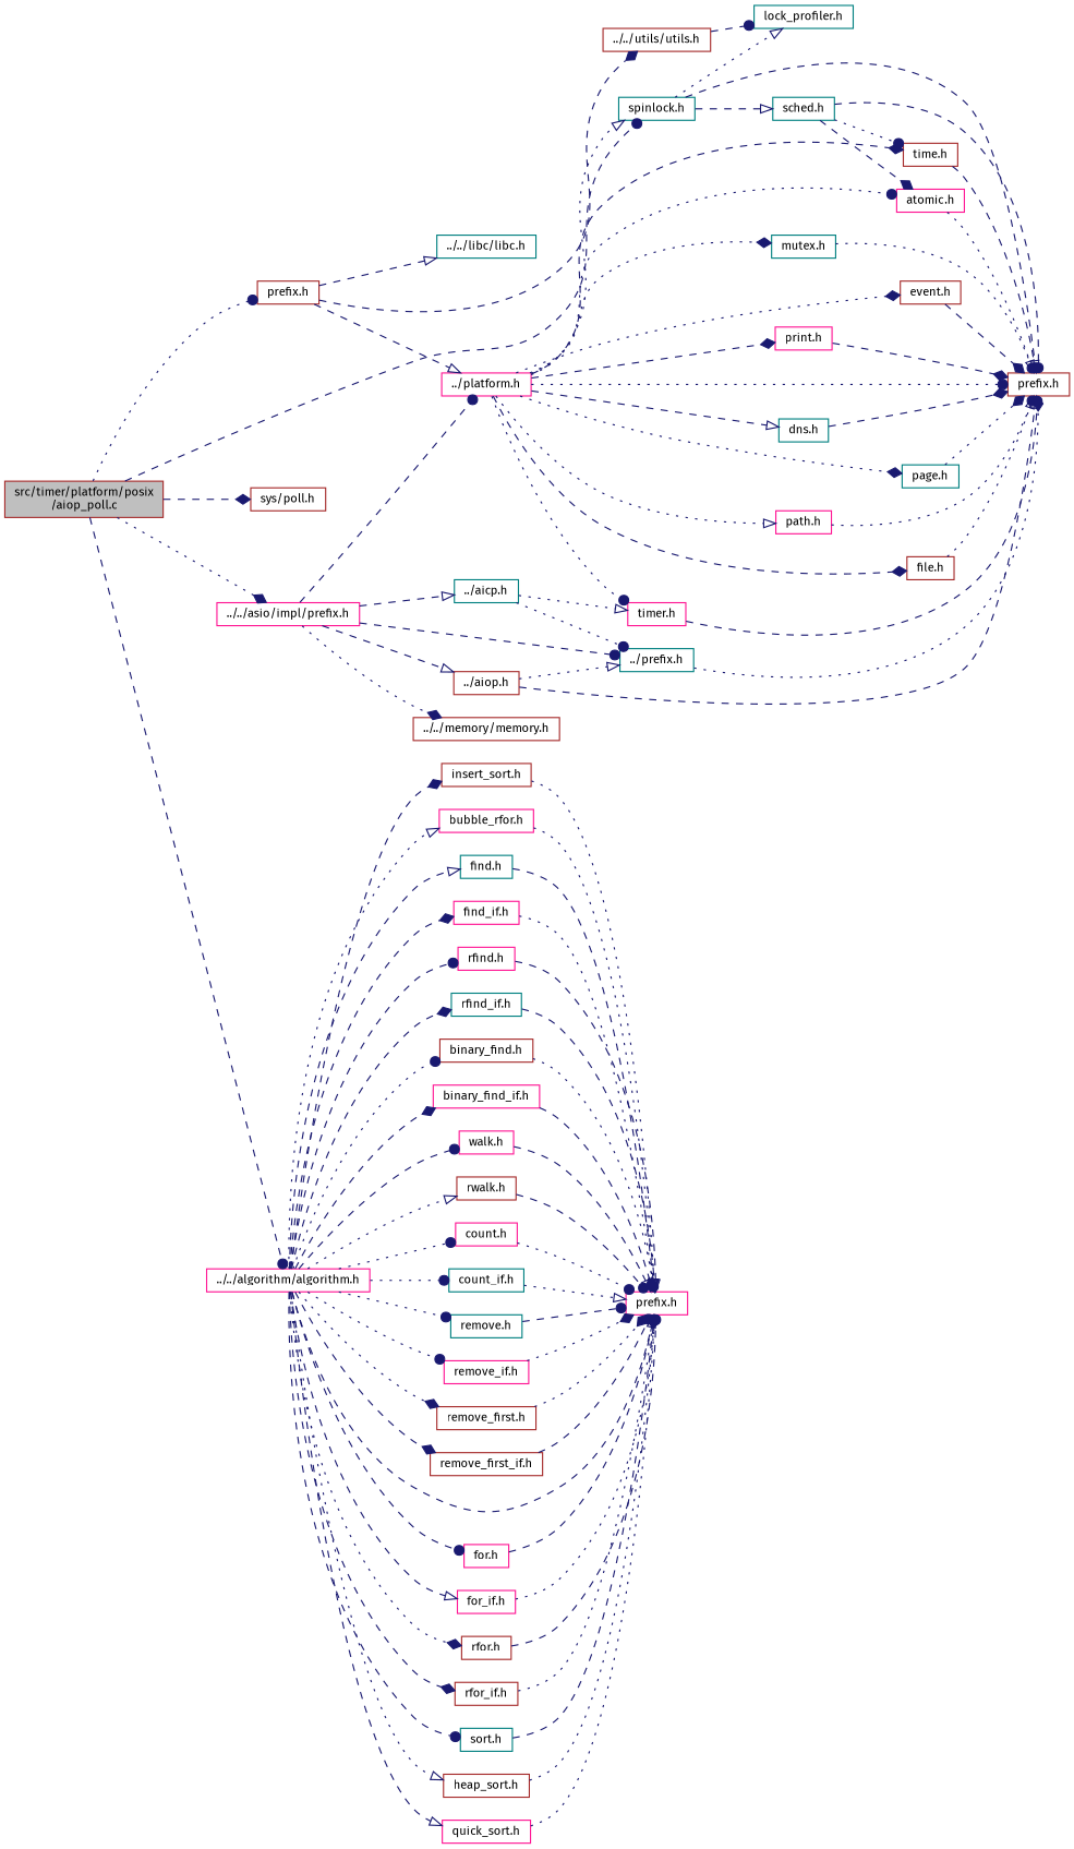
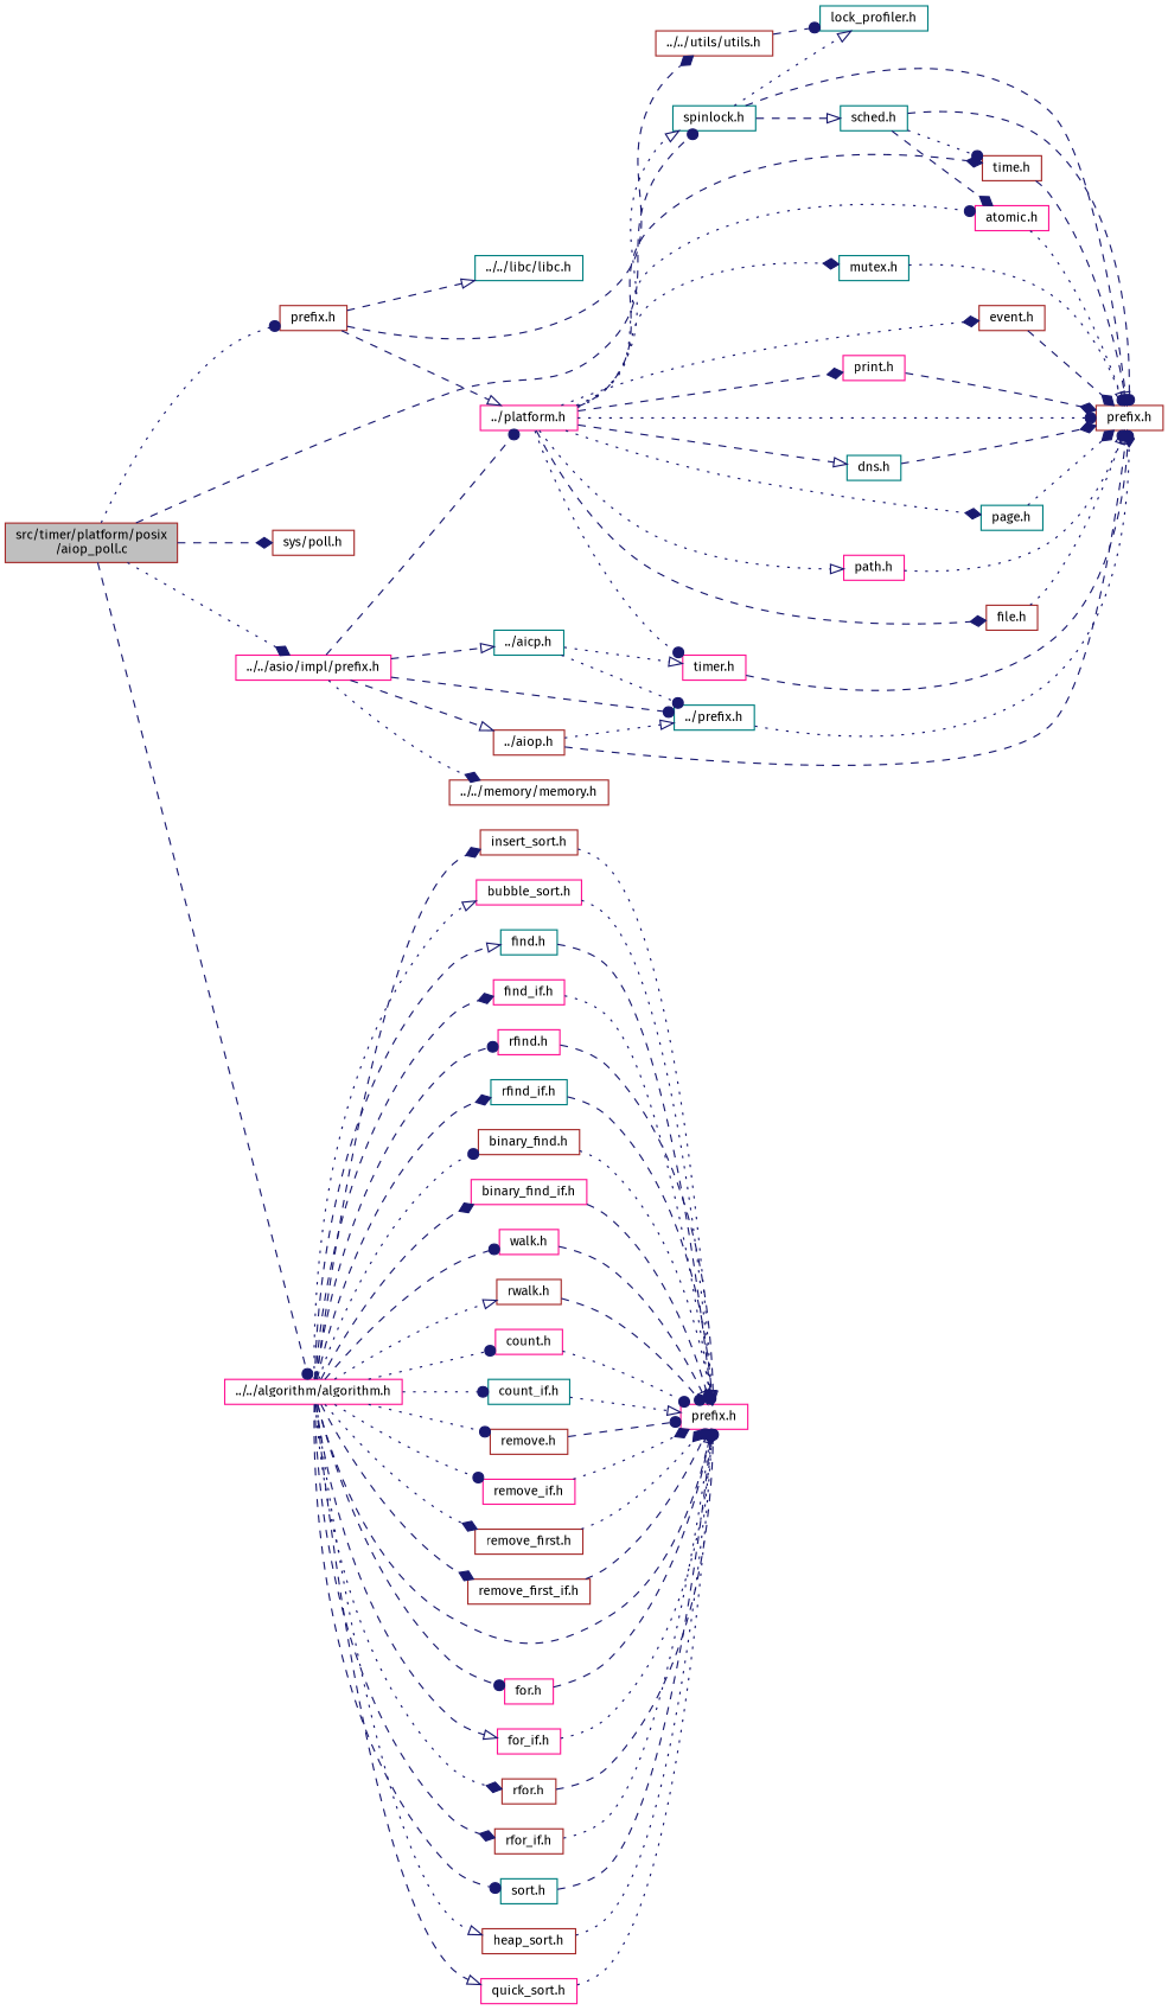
  digraph {
    fontname="Fira Sans"
    rankdir=LR
    node [color=brown fillcolor=white fontname="Fira Sans" fontsize=10 shape=record style=filled]
    edge [arrowhead=dot color=midnightblue fontname="Fira Sans" fontsize=10 labelfontname=CourierNew labelfontsize=10 style=dashed]
    n1 [fillcolor=grey75 fontcolor=black height=0.2 label="src/timer/platform/posix\l/aiop_poll.c" width=0.4]
    n2 [height=0.2 label="prefix.h" width=0.4]
    n3 [color=teal height=0.2 label="spinlock.h" width=0.4]
    n4 [height=0.2 label="sys/poll.h" width=0.4]
    n5 [color=deeppink height=0.2 label="../../asio/impl/prefix.h" width=0.4]
    n6 [color=deeppink height=0.2 label="../../algorithm/algorithm.h" width=0.4]
    n7 [color=deeppink height=0.2 label="../platform.h" width=0.4]
    n8 [color=teal height=0.2 label="../../libc/libc.h" width=0.4]
    n9 [height=0.2 label="../../utils/utils.h" width=0.4]
    n10 [height=0.2 label="prefix.h" width=0.4]
    n11 [color=teal height=0.2 label="sched.h" width=0.4]
    n12 [color=teal height=0.2 label="lock_profiler.h" width=0.4]
    n13 [color=teal height=0.2 label="../prefix.h" width=0.4]
    n14 [color=teal height=0.2 label="../aicp.h" width=0.4]
    n15 [height=0.2 label="../aiop.h" width=0.4]
    n16 [height=0.2 label="../../memory/memory.h" width=0.4]
    n17 [color=deeppink height=0.2 label="prefix.h" width=0.4]
    n18 [color=deeppink height=0.2 label="for.h" width=0.4]
    n19 [color=deeppink height=0.2 label="for_if.h" width=0.4]
    n20 [height=0.2 label="rfor.h" width=0.4]
    n21 [height=0.2 label="rfor_if.h" width=0.4]
    n22 [color=teal height=0.2 label="sort.h" width=0.4]
    n23 [height=0.2 label="heap_sort.h" width=0.4]
    n24 [color=deeppink height=0.2 label="quick_sort.h" width=0.4]
    n25 [height=0.2 label="insert_sort.h" width=0.4]
-   n26 [color=deeppink height=0.2 label="bubble_rfor.h" width=0.4]
+   n26 [color=deeppink height=0.2 label="bubble_sort.h" width=0.4]
    n27 [color=teal height=0.2 label="find.h" width=0.4]
    n28 [color=deeppink height=0.2 label="find_if.h" width=0.4]
    n29 [color=deeppink height=0.2 label="rfind.h" width=0.4]
    n30 [color=teal height=0.2 label="rfind_if.h" width=0.4]
    n31 [height=0.2 label="binary_find.h" width=0.4]
    n32 [color=deeppink height=0.2 label="binary_find_if.h" width=0.4]
    n33 [color=deeppink height=0.2 label="walk.h" width=0.4]
    n34 [height=0.2 label="rwalk.h" width=0.4]
    n35 [color=deeppink height=0.2 label="count.h" width=0.4]
    n36 [color=teal height=0.2 label="count_if.h" width=0.4]
-   n37 [color=teal height=0.2 label="remove.h" width=0.4]
+   n37 [height=0.2 label="remove.h" width=0.4]
    n38 [color=deeppink height=0.2 label="remove_if.h" width=0.4]
    n39 [height=0.2 label="remove_first.h" width=0.4]
    n40 [height=0.2 label="remove_first_if.h" width=0.4]
    n41 [color=teal height=0.2 label="dns.h" width=0.4]
    n42 [color=teal height=0.2 label="page.h" width=0.4]
    n43 [color=deeppink height=0.2 label="path.h" width=0.4]
    n44 [height=0.2 label="file.h" width=0.4]
    n45 [height=0.2 label="time.h" width=0.4]
    n46 [color=teal height=0.2 label="mutex.h" width=0.4]
    n47 [height=0.2 label="event.h" width=0.4]
    n48 [color=deeppink height=0.2 label="timer.h" width=0.4]
    n49 [color=deeppink height=0.2 label="print.h" width=0.4]
    n50 [color=deeppink height=0.2 label="atomic.h" width=0.4]
    n1 -> n2 [style=dotted]
    n1 -> n3
    n1 -> n4 [arrowhead=diamond]
    n1 -> n5 [arrowhead=diamond style=dotted]
    n1 -> n6
    n2 -> n7 [arrowhead=onormal]
    n2 -> n8 [arrowhead=onormal]
    n2 -> n9 [arrowhead=diamond]
    n3 -> n10 [arrowhead=onormal]
    n3 -> n11 [arrowhead=onormal]
    n3 -> n12 [arrowhead=onormal style=dotted]
    n5 -> n7
    n5 -> n13
    n5 -> n14 [arrowhead=onormal]
    n5 -> n15 [arrowhead=onormal]
    n5 -> n16 [arrowhead=diamond style=dotted]
    n6 -> n17 [arrowhead=onormal]
    n6 -> n18
    n6 -> n19 [arrowhead=onormal]
    n6 -> n20 [arrowhead=diamond style=dotted]
    n6 -> n21 [arrowhead=diamond]
    n6 -> n22
    n6 -> n23 [arrowhead=onormal style=dotted]
    n6 -> n24 [arrowhead=onormal]
    n6 -> n25 [arrowhead=diamond]
    n6 -> n26 [arrowhead=onormal style=dotted]
    n6 -> n27 [arrowhead=onormal]
    n6 -> n28 [arrowhead=diamond]
    n6 -> n29
    n6 -> n30 [arrowhead=diamond]
    n6 -> n31 [style=dotted]
    n6 -> n32 [arrowhead=diamond]
    n6 -> n33
    n6 -> n34 [arrowhead=onormal style=dotted]
    n6 -> n35 [style=dotted]
    n6 -> n36 [style=dotted]
    n6 -> n37 [style=dotted]
    n6 -> n38 [style=dotted]
    n6 -> n39 [arrowhead=diamond style=dotted]
    n6 -> n40 [arrowhead=diamond]
    n7 -> n3 [arrowhead=onormal style=dotted]
    n7 -> n10 [style=dotted]
    n7 -> n41 [arrowhead=onormal]
    n7 -> n42 [arrowhead=diamond style=dotted]
    n7 -> n43 [arrowhead=onormal style=dotted]
    n7 -> n44 [arrowhead=diamond]
    n7 -> n45 [arrowhead=diamond]
    n7 -> n46 [arrowhead=diamond style=dotted]
    n7 -> n47 [arrowhead=diamond style=dotted]
    n7 -> n48 [style=dotted]
    n7 -> n49 [arrowhead=diamond]
    n7 -> n50 [style=dotted]
    n9 -> n12
    n11 -> n10
    n11 -> n45 [style=dotted]
    n11 -> n50 [arrowhead=diamond]
    n13 -> n10 [arrowhead=diamond style=dotted]
    n14 -> n13 [style=dotted]
    n14 -> n48 [arrowhead=onormal style=dotted]
    n15 -> n10 [arrowhead=onormal]
    n15 -> n13 [arrowhead=onormal style=dotted]
    n18 -> n17
    n19 -> n17 [style=dotted]
    n20 -> n17
    n21 -> n17 [style=dotted]
    n22 -> n17 [arrowhead=diamond]
    n23 -> n17 [style=dotted]
    n24 -> n17 [style=dotted]
    n25 -> n17 [arrowhead=onormal style=dotted]
    n26 -> n17 [arrowhead=onormal style=dotted]
    n27 -> n17 [arrowhead=onormal]
    n28 -> n17 [arrowhead=diamond style=dotted]
    n29 -> n17 [arrowhead=onormal]
    n30 -> n17 [arrowhead=onormal]
    n31 -> n17 [style=dotted]
    n32 -> n17 [arrowhead=diamond]
    n33 -> n17 [arrowhead=onormal]
    n34 -> n17
    n35 -> n17 [style=dotted]
    n36 -> n17 [arrowhead=onormal style=dotted]
    n37 -> n17
    n38 -> n17 [arrowhead=diamond style=dotted]
    n39 -> n17 [arrowhead=diamond style=dotted]
    n40 -> n17
    n41 -> n10 [arrowhead=diamond]
    n42 -> n10 [arrowhead=diamond style=dotted]
    n43 -> n10 [style=dotted]
    n44 -> n10 [arrowhead=onormal style=dotted]
    n45 -> n10
    n46 -> n10 [style=dotted]
    n47 -> n10 [arrowhead=diamond]
    n48 -> n10
    n49 -> n10 [arrowhead=diamond]
    n50 -> n10 [arrowhead=onormal style=dotted]
  }
